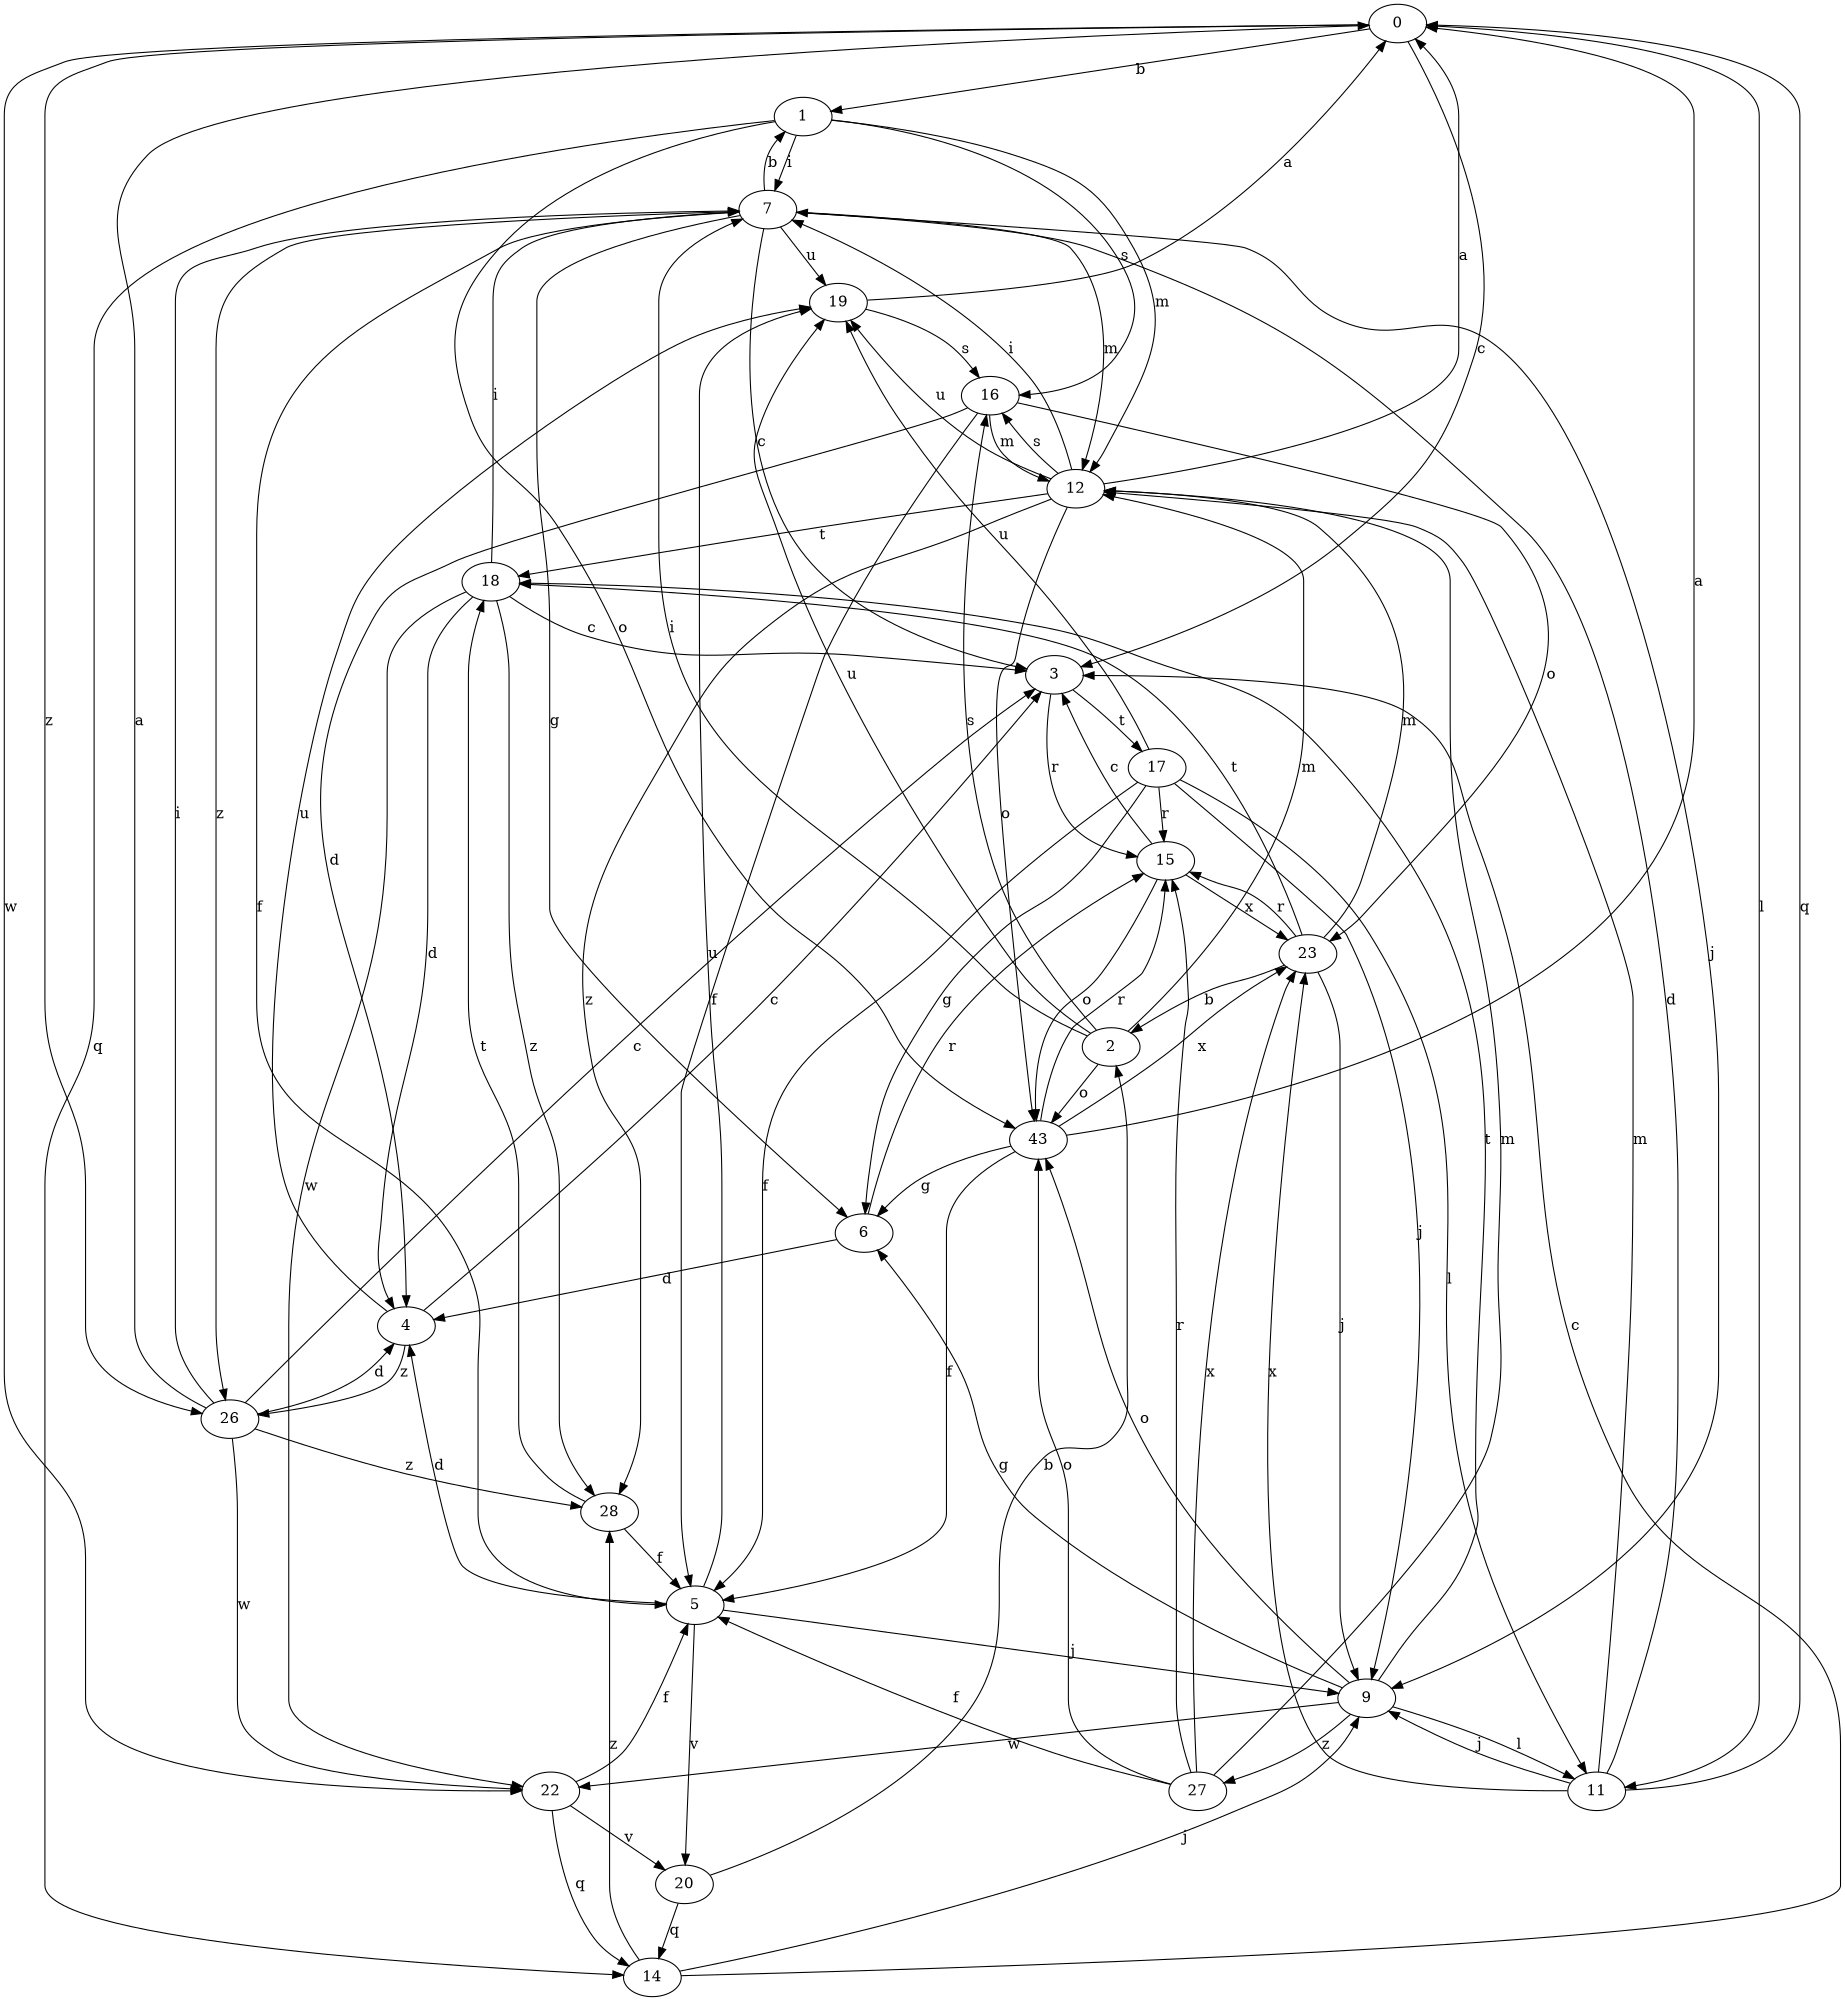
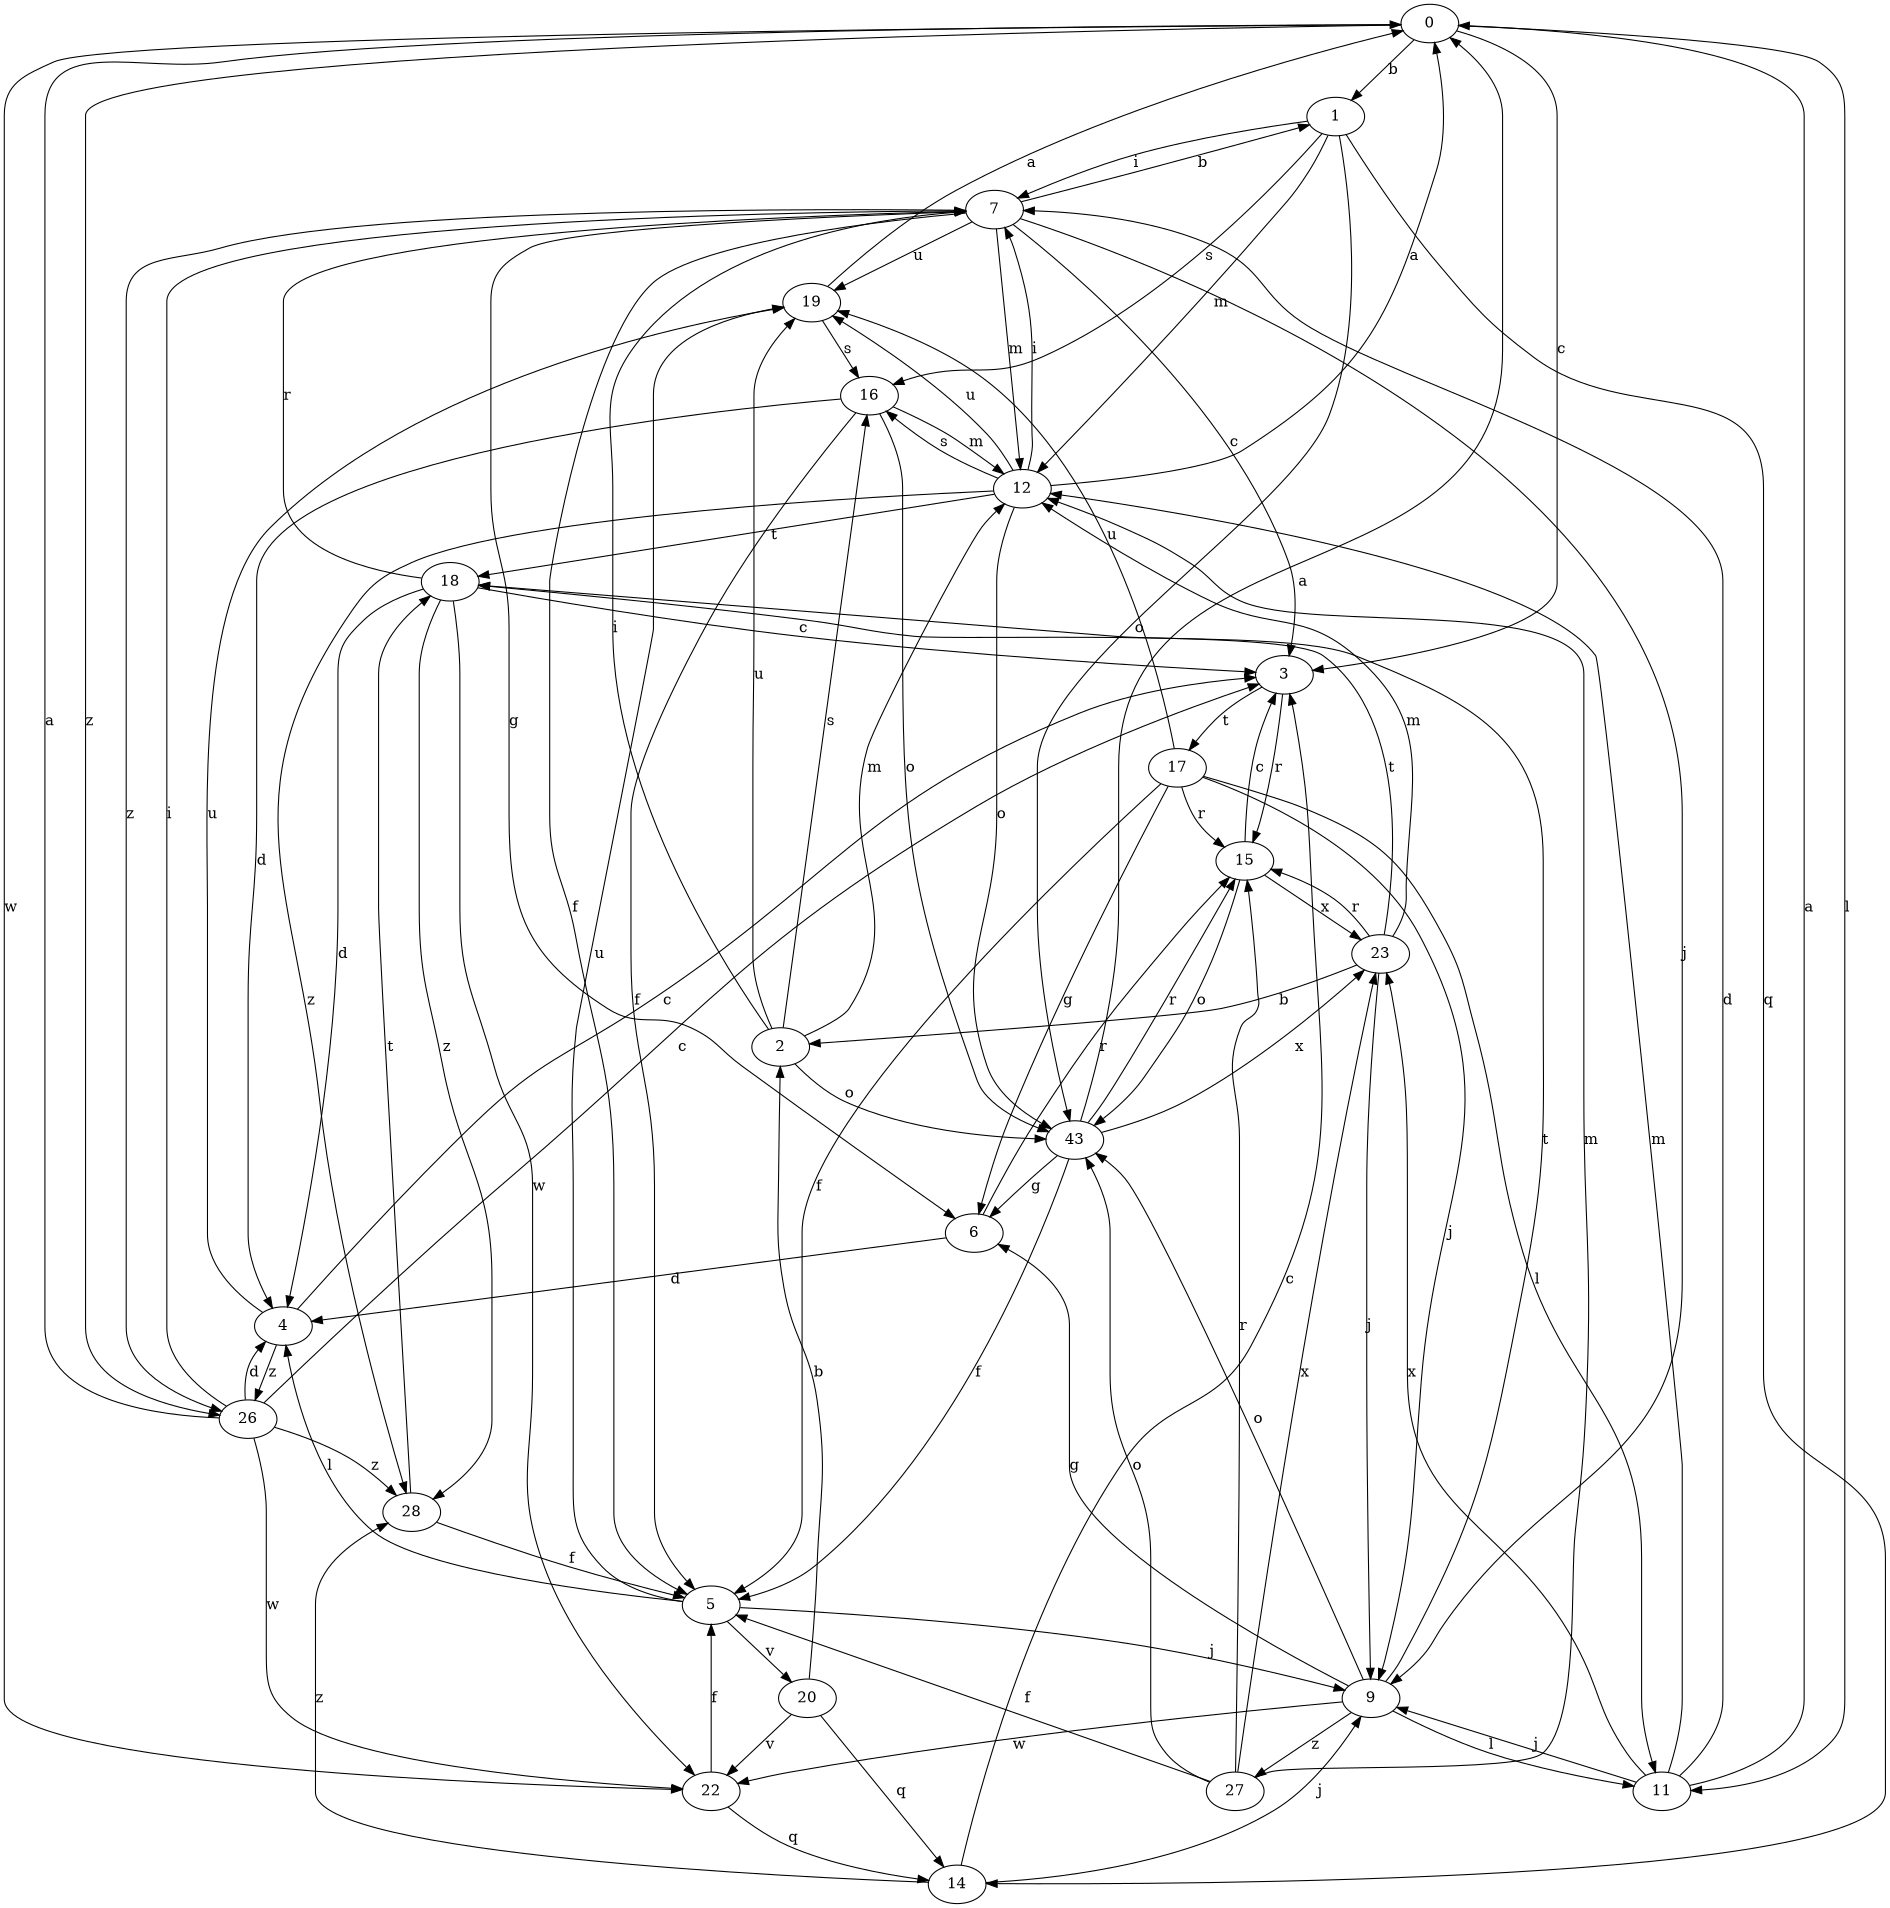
  strict digraph {
    0
    1
    3
    11
    22
    26
    7
    12
    n9 [label=43]
    14
    16
    15
    17
    9
    23
    5
    20
    4
    28
    6
    19
    18
    2
    27
    0 -> 1 [label=b]
    0 -> 3 [label=c]
    0 -> 11 [label=l]
    0 -> 22 [label=w]
    0 -> 26 [label=z]
    1 -> 7 [label=i]
    1 -> 12 [label=m]
    1 -> n9 [label=o]
    1 -> 14 [label=q]
    1 -> 16 [label=s]
    3 -> 15 [label=r]
    3 -> 17 [label=t]
-   11 -> 0 [label=q]
+   11 -> 0 [label=a]
    11 -> 7 [label=d]
    11 -> 12 [label=m]
    11 -> 9 [label=j]
    11 -> 23 [label=x]
    22 -> 14 [label=q]
    22 -> 5 [label=f]
-   22 -> 20 [label=v]
+   20 -> 22 [label=v]
    26 -> 0 [label=a]
    26 -> 3 [label=c]
    26 -> 22 [label=w]
    26 -> 7 [label=i]
    26 -> 4 [label=d]
    26 -> 28 [label=z]
    7 -> 1 [label=b]
    7 -> 3 [label=c]
    7 -> 26 [label=z]
    7 -> 12 [label=m]
    7 -> 9 [label=j]
    7 -> 5 [label=f]
    7 -> 6 [label=g]
    7 -> 19 [label=u]
    12 -> 0 [label=a]
    12 -> 7 [label=i]
    12 -> n9 [label=o]
    12 -> 16 [label=s]
    12 -> 28 [label=z]
    12 -> 19 [label=u]
    12 -> 18 [label=t]
    n9 -> 0 [label=a]
    n9 -> 15 [label=r]
    n9 -> 23 [label=x]
    n9 -> 5 [label=f]
    n9 -> 6 [label=g]
    14 -> 3 [label=c]
    14 -> 9 [label=j]
    14 -> 28 [label=z]
    16 -> 12 [label=m]
-   16 -> 23 [label=o]
+   16 -> n9 [label=o]
    16 -> 5 [label=f]
    16 -> 4 [label=d]
    15 -> 3 [label=c]
    15 -> n9 [label=o]
    15 -> 23 [label=x]
    17 -> 11 [label=l]
    17 -> 15 [label=r]
    17 -> 9 [label=j]
    17 -> 5 [label=f]
    17 -> 6 [label=g]
    17 -> 19 [label=u]
    9 -> 11 [label=l]
    9 -> 22 [label=w]
    9 -> n9 [label=o]
    9 -> 6 [label=g]
    9 -> 18 [label=t]
    9 -> 27 [label=z]
    23 -> 12 [label=m]
    23 -> 15 [label=r]
    23 -> 9 [label=j]
    23 -> 18 [label=t]
    23 -> 2 [label=b]
    5 -> 9 [label=j]
    5 -> 20 [label=v]
-   5 -> 4 [label=d]
+   5 -> 4 [label=l]
    5 -> 19 [label=u]
    20 -> 14 [label=q]
    20 -> 2 [label=b]
    4 -> 3 [label=c]
    4 -> 26 [label=z]
    4 -> 19 [label=u]
    28 -> 5 [label=f]
    28 -> 18 [label=t]
    6 -> 15 [label=r]
    6 -> 4 [label=d]
    19 -> 0 [label=a]
    19 -> 16 [label=s]
    18 -> 3 [label=c]
    18 -> 22 [label=w]
-   18 -> 7 [label=i]
+   18 -> 7 [label=r]
    18 -> 4 [label=d]
    18 -> 28 [label=z]
    2 -> 7 [label=i]
    2 -> 12 [label=m]
    2 -> n9 [label=o]
    2 -> 16 [label=s]
    2 -> 19 [label=u]
    27 -> 12 [label=m]
    27 -> n9 [label=o]
    27 -> 15 [label=r]
    27 -> 23 [label=x]
    27 -> 5 [label=f]
  }
